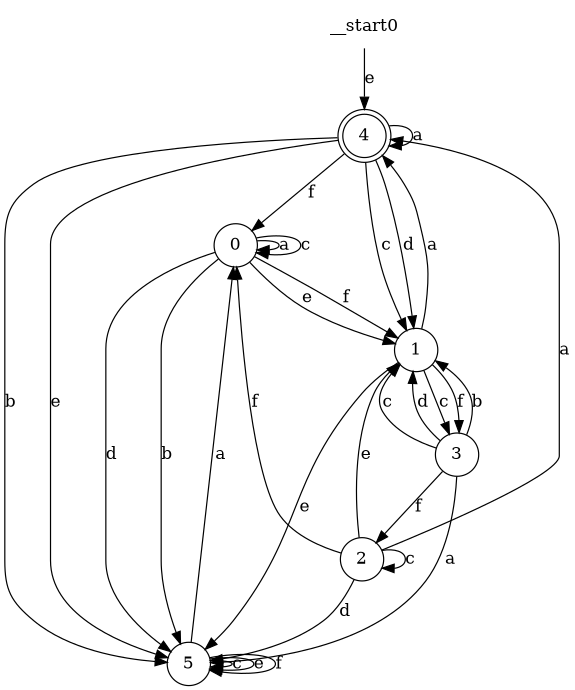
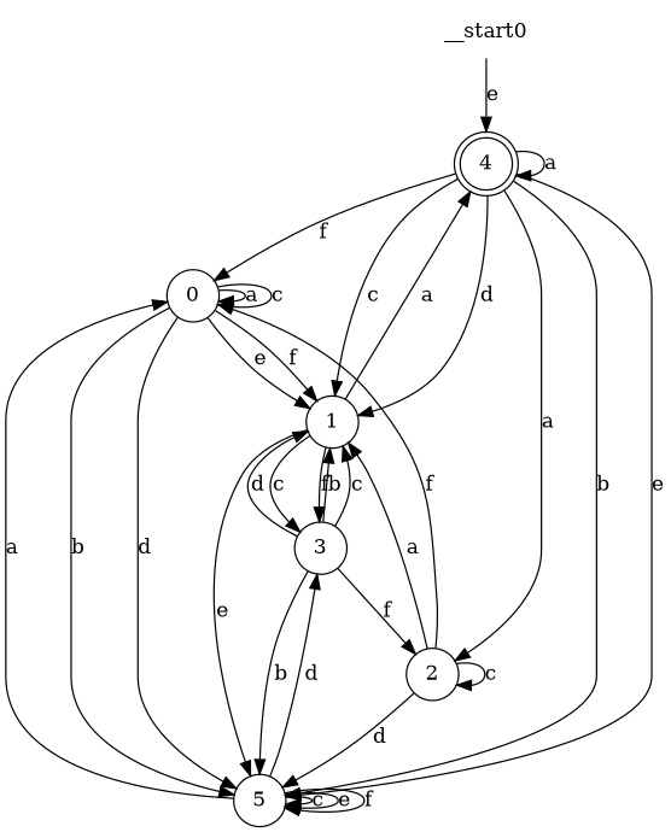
  digraph {
    rankdir=TB
    node [shape=circle color=black fillcolor=white style=filled]
    __start0 [shape=none color="" fillcolor="" style=""]
    n2 [label=4 shape=doublecircle style="rounded,filled"]
    n3 [label=0]
    n4 [label=1]
    n5 [label=5]
    n6 [label=3]
    n7 [label=2]
    __start0 -> n2 [label=e]
    n2 -> n2 [label=a]
    n2 -> n3 [label=f]
    n2 -> n4 [label=c]
    n2 -> n4 [label=d]
    n2 -> n5 [label=b]
    n2 -> n5 [label=e]
    n3 -> n3 [label=a]
    n3 -> n3 [label=c]
    n3 -> n4 [label=e]
    n3 -> n4 [label=f]
    n3 -> n5 [label=b]
    n3 -> n5 [label=d]
    n4 -> n2 [label=a]
    n4 -> n5 [label=e]
    n4 -> n6 [label=c]
    n4 -> n6 [label=f]
    n5 -> n3 [label=a]
    n5 -> n5 [label=c]
    n5 -> n5 [label=e]
    n5 -> n5 [label=f]
+   n5 -> n6 [label=d]
    n6 -> n4 [label=b]
    n6 -> n4 [label=c]
    n6 -> n4 [label=d]
-   n6 -> n5 [label=a]
+   n6 -> n5 [label=b]
    n6 -> n7 [label=f]
-   n7 -> n2 [label=a]
+   n2 -> n7 [label=a]
    n7 -> n3 [label=f]
-   n7 -> n4 [label=e]
+   n7 -> n4 [label=a]
    n7 -> n5 [label=d]
    n7 -> n7 [label=c]
  }
